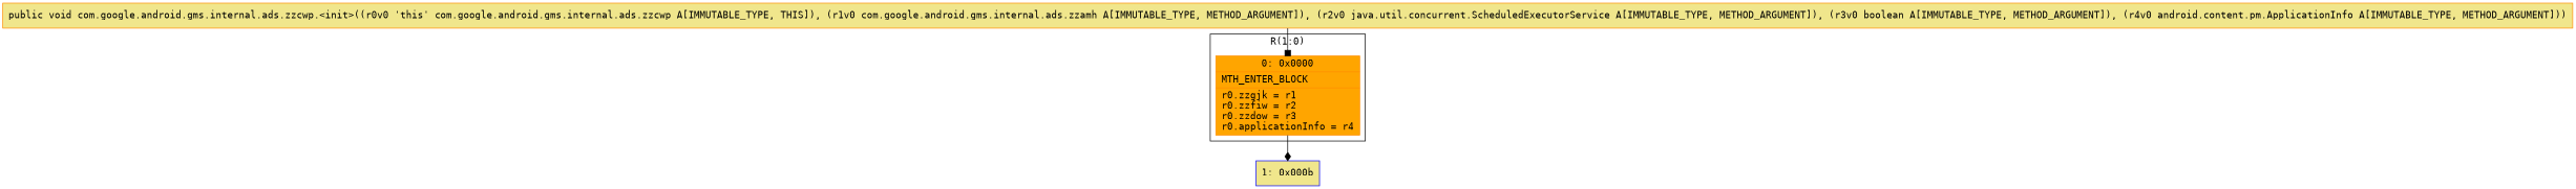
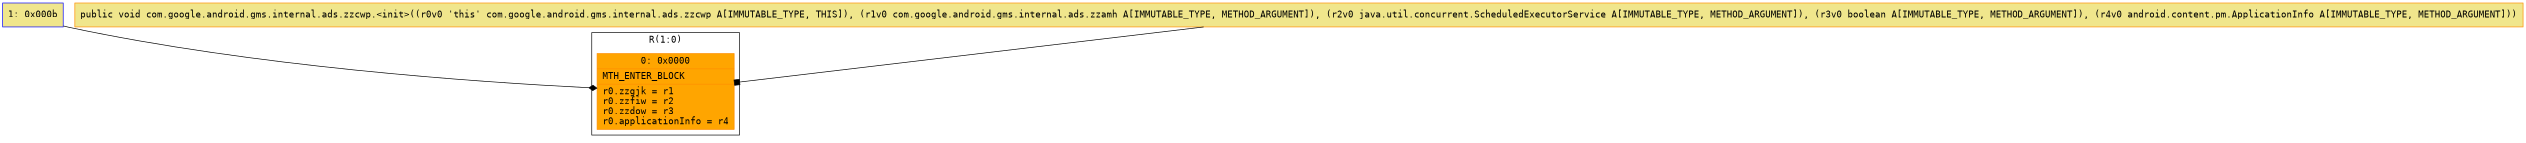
  digraph {
    fontname="DejaVu Sans Mono"
    node [color=darkorange shape=record style=filled fillcolor=khaki fontname="DejaVu Sans Mono"]
    edge [fontname="DejaVu Sans Mono"]
    n1 [label="{0\:\ 0x0000|MTH_ENTER_BLOCK\l|r0.zzgjk = r1\lr0.zzfiw = r2\lr0.zzdow = r3\lr0.applicationInfo = r4\l}" fillcolor=orange]
    n2 [color=blue label="{1\:\ 0x000b}"]
    n3 [label="{public void com.google.android.gms.internal.ads.zzcwp.\<init\>((r0v0 'this' com.google.android.gms.internal.ads.zzcwp A[IMMUTABLE_TYPE, THIS]), (r1v0 com.google.android.gms.internal.ads.zzamh A[IMMUTABLE_TYPE, METHOD_ARGUMENT]), (r2v0 java.util.concurrent.ScheduledExecutorService A[IMMUTABLE_TYPE, METHOD_ARGUMENT]), (r3v0 boolean A[IMMUTABLE_TYPE, METHOD_ARGUMENT]), (r4v0 android.content.pm.ApplicationInfo A[IMMUTABLE_TYPE, METHOD_ARGUMENT])) }"]
    subgraph cluster_1 {
      label="R(1:0)"
      n1
    }
-   n1 -> n2 [arrowhead=diamond]
+   n2 -> n1 [arrowhead=diamond]
    n3 -> n1 [arrowhead=box]
  }
